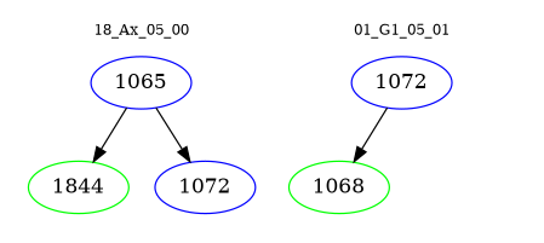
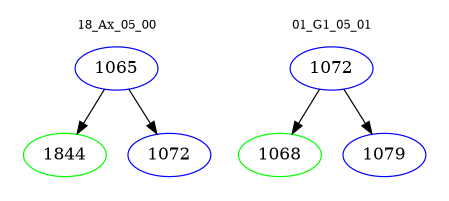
  digraph {
    node [color=blue]
    edge [color=black]
    n1 [label=1065]
    n2 [color=green label=1844]
    n3 [label=1072]
    n4 [label=1072]
    n5 [color=green label=1068]
+   n6 [label=1079]
    subgraph cluster_1 {
      color=white
      fontsize=10
      label="18_Ax_05_00"
      n1
      n2
      n3
    }
    subgraph cluster_2 {
      color=white
      fontsize=10
      label="01_G1_05_01"
      n4
      n5
+     n6
    }
    n1 -> n2
    n1 -> n3
    n4 -> n5
+   n4 -> n6
  }
